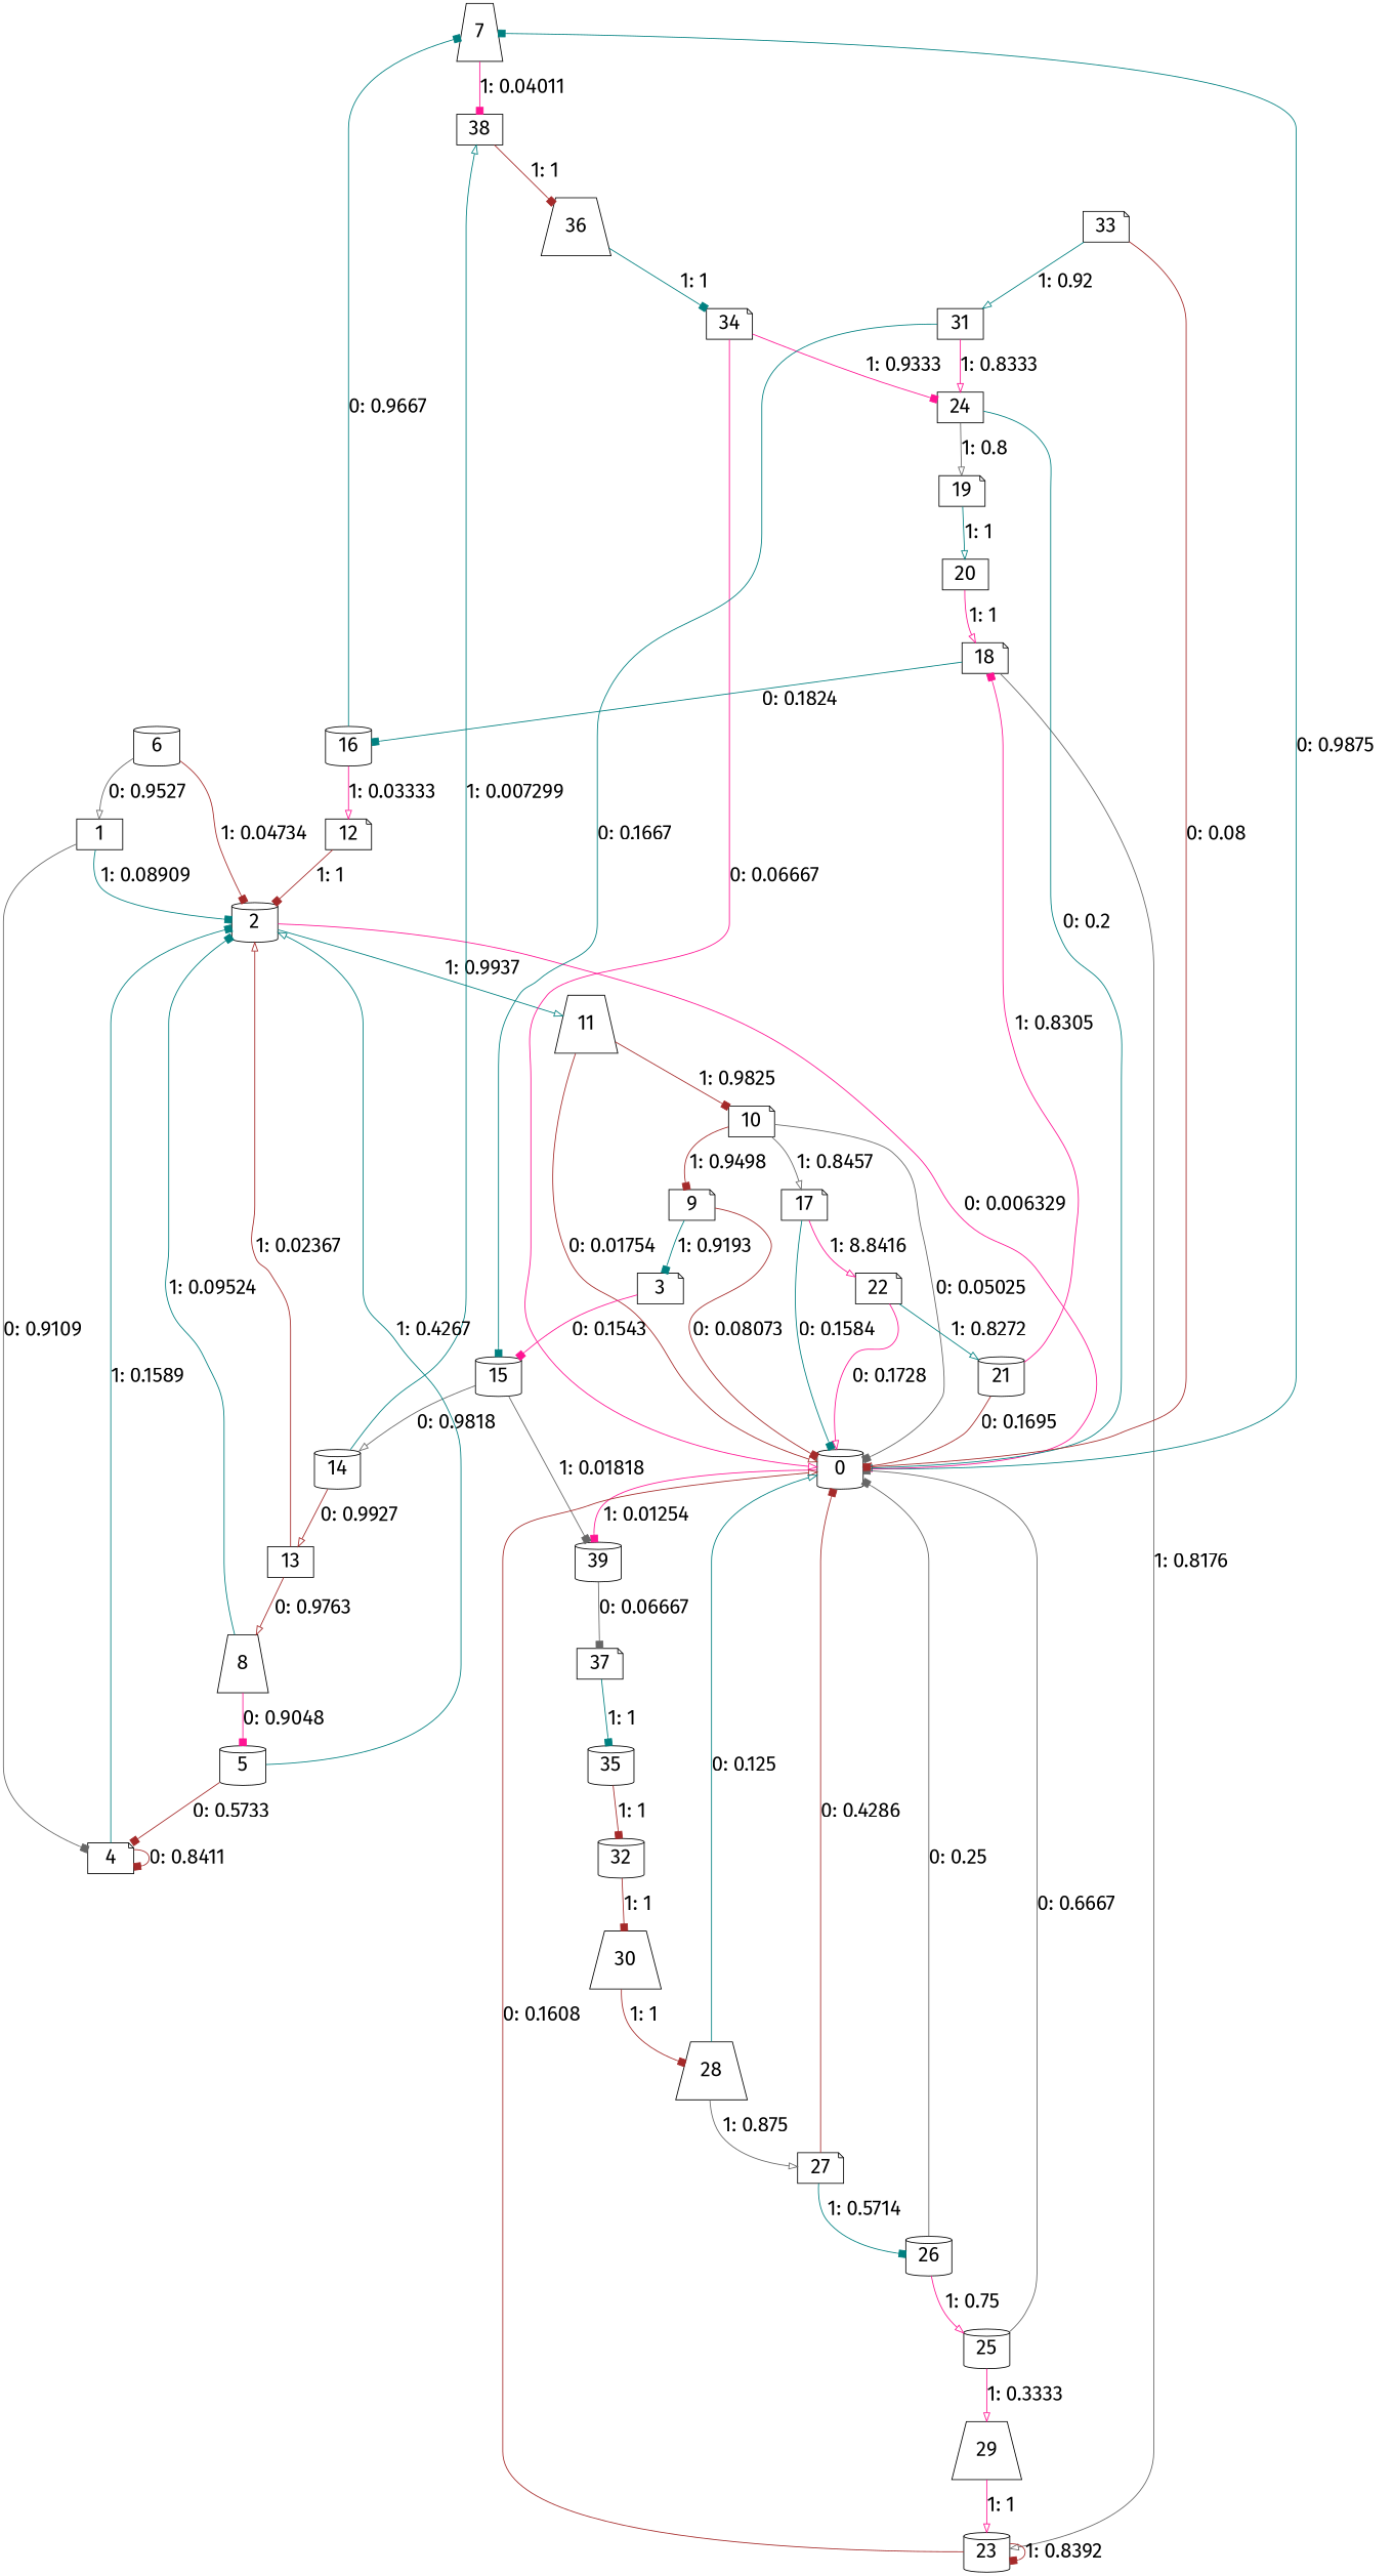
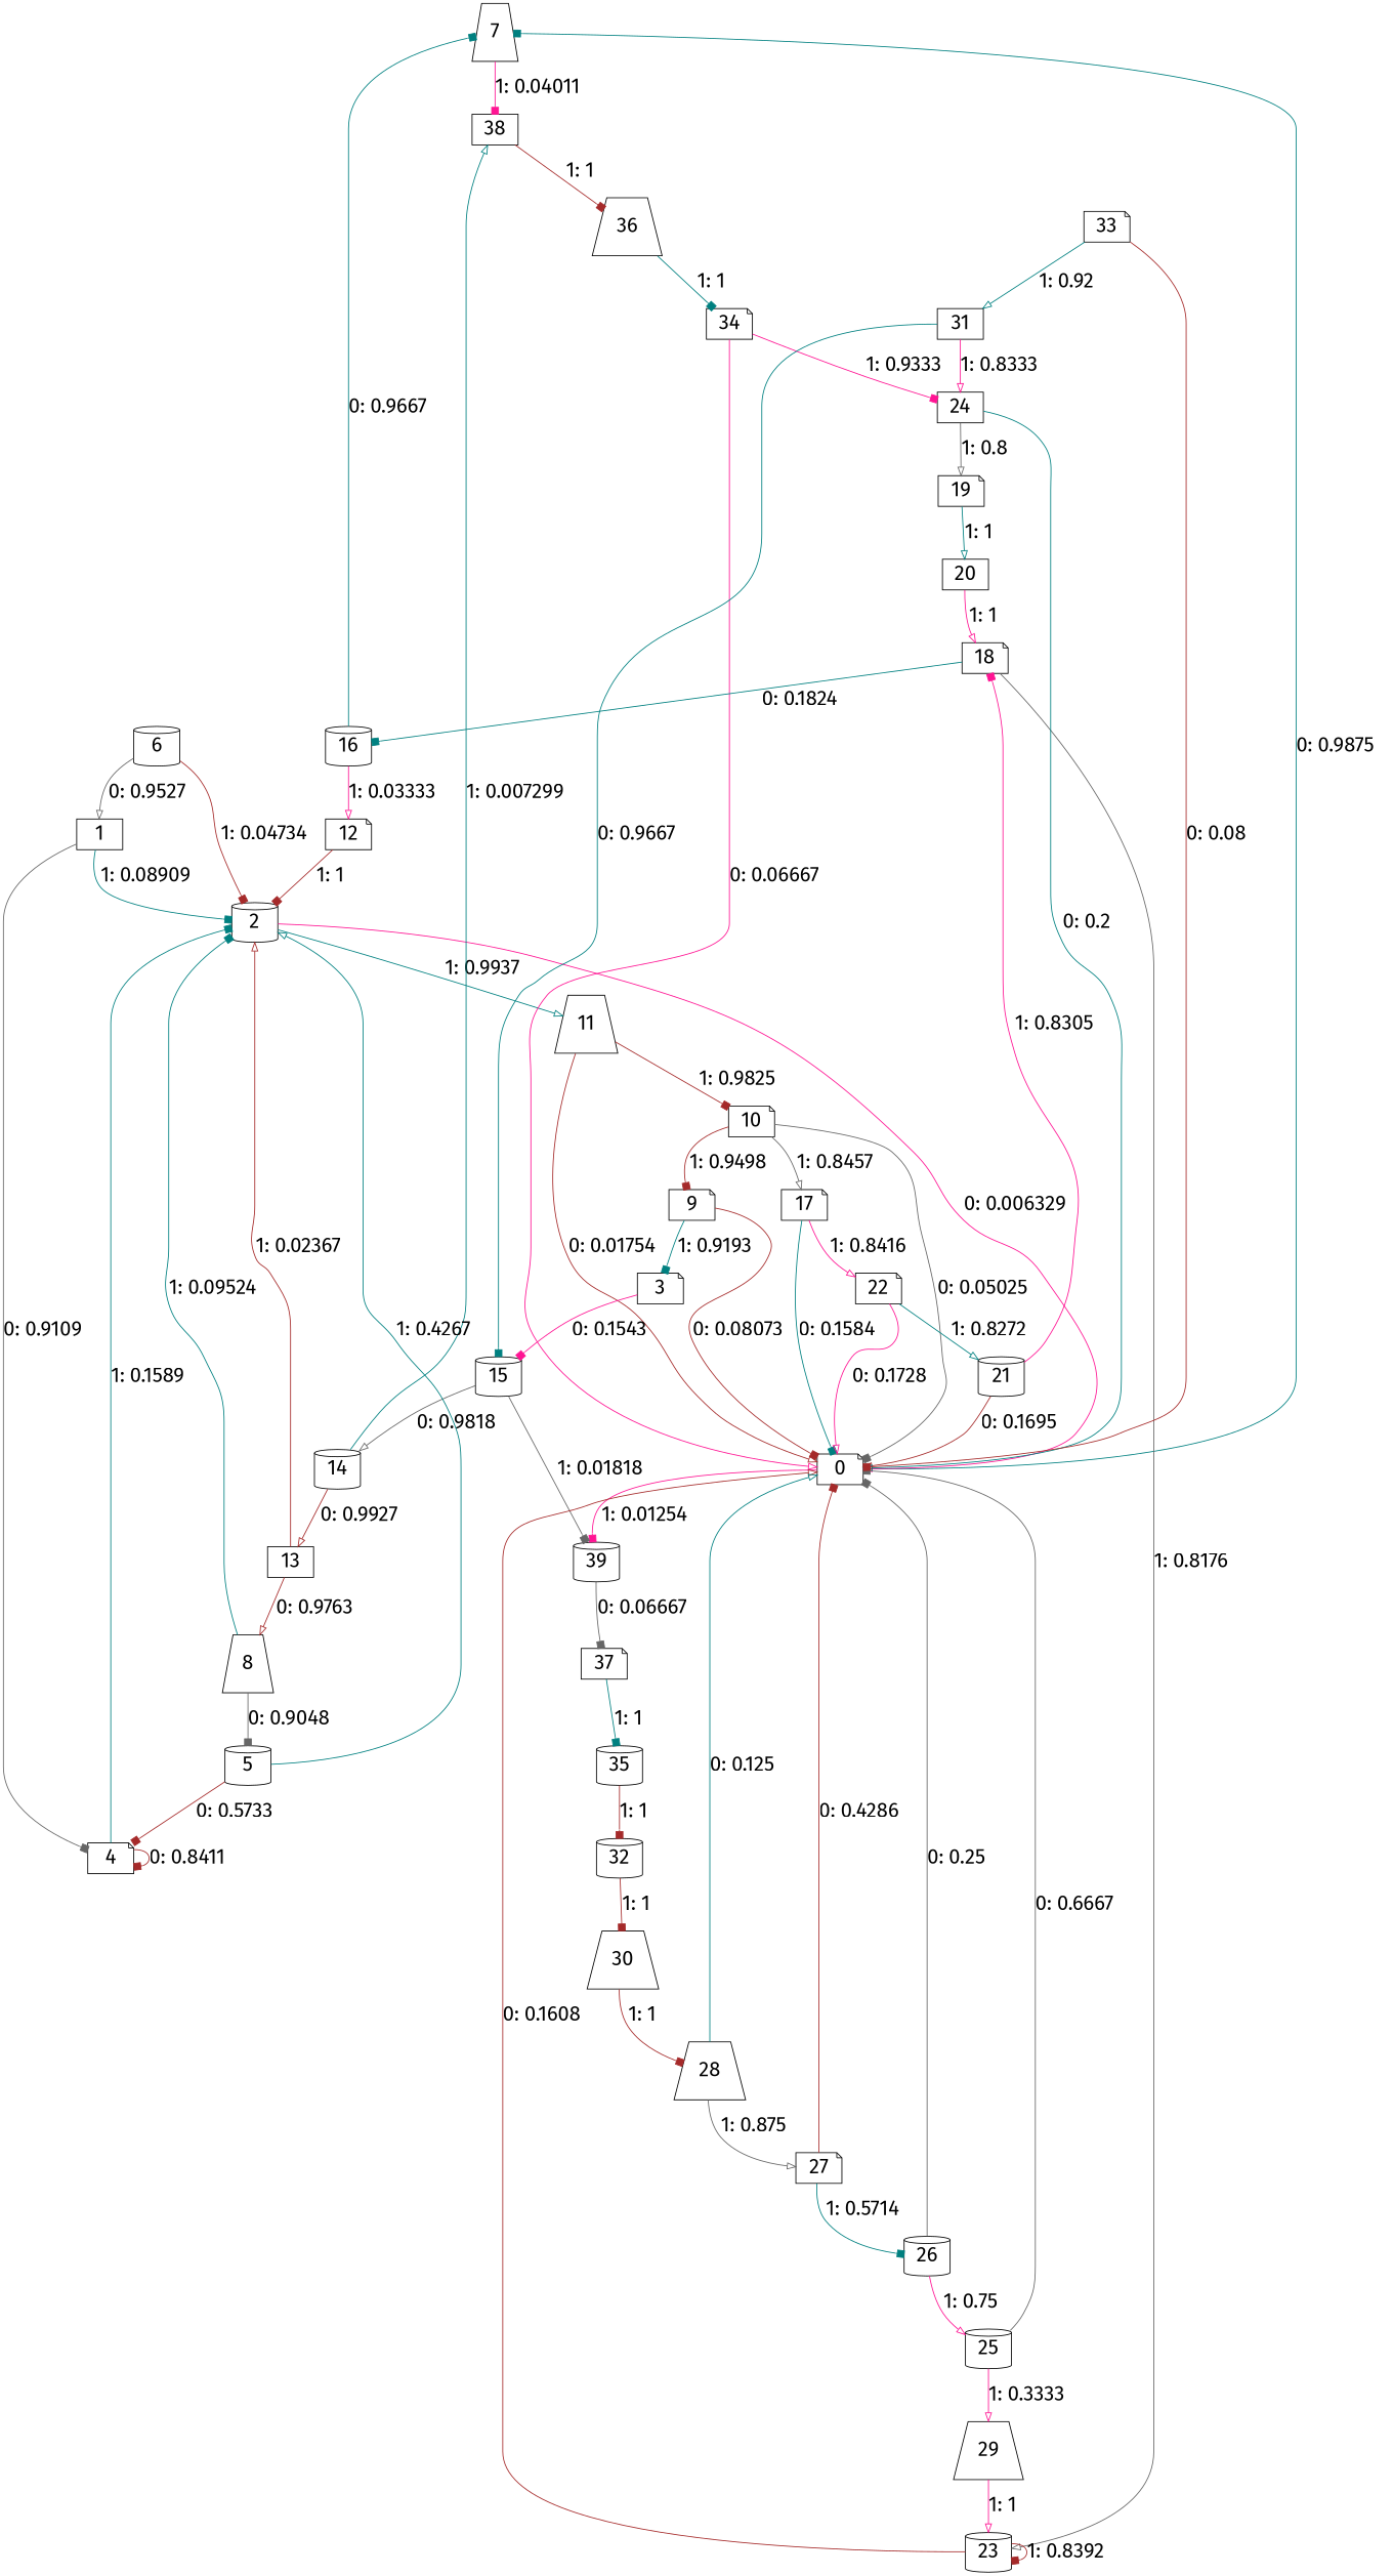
  digraph {
    fontname="Fira Sans"
    node [fontname="Fira Sans" fontsize=24 shape=note]
    edge [arrowhead=box color=teal fontname="Fira Sans" fontsize=24]
    7 [shape=trapezium]
-   0 [shape=cylinder]
+   0
    39 [shape=cylinder]
    38 [shape=box]
    37
    6 [shape=cylinder]
    1 [shape=box]
    2 [shape=cylinder]
    36 [shape=trapezium]
    35 [shape=cylinder]
    4
    11 [shape=trapezium]
    10
    17
    9
    15 [shape=cylinder]
    3
    14 [shape=cylinder]
    22
    13 [shape=box]
    21 [shape=cylinder]
    5 [shape=cylinder]
    34
    8 [shape=trapezium]
    12
    16 [shape=cylinder]
    18
    23 [shape=cylinder]
    20 [shape=box]
    19
    24 [shape=box]
    25 [shape=cylinder]
    29 [shape=trapezium]
    26 [shape=cylinder]
    27
    28 [shape=trapezium]
    30 [shape=trapezium]
    31 [shape=box]
    32 [shape=cylinder]
    33
    7 -> 38 [color=deeppink label="1: 0.04011  "]
    0 -> 7 [label="0: 0.9875   "]
    0 -> 39 [color=deeppink label="1: 0.01254  "]
    39 -> 37 [color=gray40 label="0: 0.06667  "]
    38 -> 36 [color=brown label="1: 1        "]
    37 -> 35 [label="1: 1        "]
    6 -> 1 [arrowhead=onormal color=gray40 label="0: 0.9527   "]
    6 -> 2 [color=brown label="1: 0.04734  "]
    1 -> 2 [label="1: 0.08909  "]
    1 -> 4 [color=gray40 label="0: 0.9109   "]
    2 -> 0 [arrowhead=onormal color=deeppink label="0: 0.006329  "]
    2 -> 11 [arrowhead=onormal label="1: 0.9937   "]
    36 -> 34 [label="1: 1        "]
    35 -> 32 [color=brown label="1: 1        "]
    4 -> 2 [label="1: 0.1589   "]
    4 -> 4 [color=brown label="0: 0.8411   "]
    11 -> 0 [arrowhead=onormal color=brown label="0: 0.01754  "]
    11 -> 10 [color=brown label="1: 0.9825   "]
    10 -> 0 [color=gray40 label="0: 0.05025  "]
    10 -> 17 [arrowhead=onormal color=gray40 label="1: 0.8457   "]
    10 -> 9 [color=brown label="1: 0.9498   "]
    17 -> 0 [label="0: 0.1584   "]
-   17 -> 22 [arrowhead=onormal color=deeppink label="1: 8.8416   "]
+   17 -> 22 [arrowhead=onormal color=deeppink label="1: 0.8416   "]
    9 -> 0 [color=brown label="0: 0.08073  "]
    9 -> 3 [label="1: 0.9193   "]
    15 -> 39 [color=gray40 label="1: 0.01818  "]
    15 -> 14 [arrowhead=onormal color=gray40 label="0: 0.9818   "]
    3 -> 15 [color=deeppink label="0: 0.1543   "]
    14 -> 38 [arrowhead=onormal label="1: 0.007299  "]
    14 -> 13 [arrowhead=onormal color=brown label="0: 0.9927   "]
    22 -> 0 [arrowhead=onormal color=deeppink label="0: 0.1728   "]
    22 -> 21 [arrowhead=onormal label="1: 0.8272   "]
    13 -> 2 [arrowhead=onormal color=brown label="1: 0.02367  "]
    13 -> 8 [arrowhead=onormal color=brown label="0: 0.9763   "]
    21 -> 0 [arrowhead=onormal color=brown label="0: 0.1695   "]
    21 -> 18 [color=deeppink label="1: 0.8305   "]
    5 -> 2 [arrowhead=onormal label="1: 0.4267   "]
    5 -> 4 [color=brown label="0: 0.5733   "]
    34 -> 0 [arrowhead=onormal color=deeppink label="0: 0.06667  "]
    34 -> 24 [color=deeppink label="1: 0.9333   "]
    8 -> 2 [label="1: 0.09524  "]
-   8 -> 5 [color=deeppink label="0: 0.9048   "]
+   8 -> 5 [color=gray40 label="0: 0.9048   "]
    12 -> 2 [color=brown label="1: 1        "]
    16 -> 7 [label="0: 0.9667   "]
    16 -> 12 [arrowhead=onormal color=deeppink label="1: 0.03333  "]
    18 -> 16 [label="0: 0.1824   "]
    18 -> 23 [arrowhead=onormal color=gray40 label="1: 0.8176   "]
    23 -> 0 [arrowhead=onormal color=brown label="0: 0.1608   "]
    23 -> 23 [color=brown label="1: 0.8392   "]
    20 -> 18 [arrowhead=onormal color=deeppink label="1: 1        "]
    19 -> 20 [arrowhead=onormal label="1: 1        "]
    24 -> 0 [arrowhead=onormal label="0: 0.2      "]
    24 -> 19 [arrowhead=onormal color=gray40 label="1: 0.8      "]
    25 -> 0 [color=gray40 label="0: 0.6667   "]
    25 -> 29 [arrowhead=onormal color=deeppink label="1: 0.3333   "]
    29 -> 23 [arrowhead=onormal color=deeppink label="1: 1        "]
    26 -> 0 [color=gray40 label="0: 0.25     "]
    26 -> 25 [arrowhead=onormal color=deeppink label="1: 0.75     "]
    27 -> 0 [color=brown label="0: 0.4286   "]
    27 -> 26 [label="1: 0.5714   "]
    28 -> 0 [arrowhead=onormal label="0: 0.125    "]
    28 -> 27 [arrowhead=onormal color=gray40 label="1: 0.875    "]
    30 -> 28 [color=brown label="1: 1        "]
-   31 -> 15 [label="0: 0.1667   "]
+   31 -> 15 [label="0: 0.9667   "]
    31 -> 24 [arrowhead=onormal color=deeppink label="1: 0.8333   "]
    32 -> 30 [color=brown label="1: 1        "]
    33 -> 0 [color=brown label="0: 0.08     "]
    33 -> 31 [arrowhead=onormal label="1: 0.92     "]
  }
